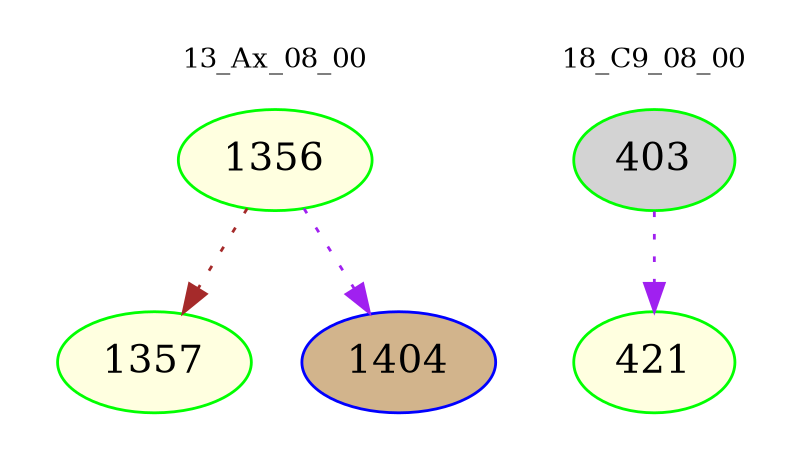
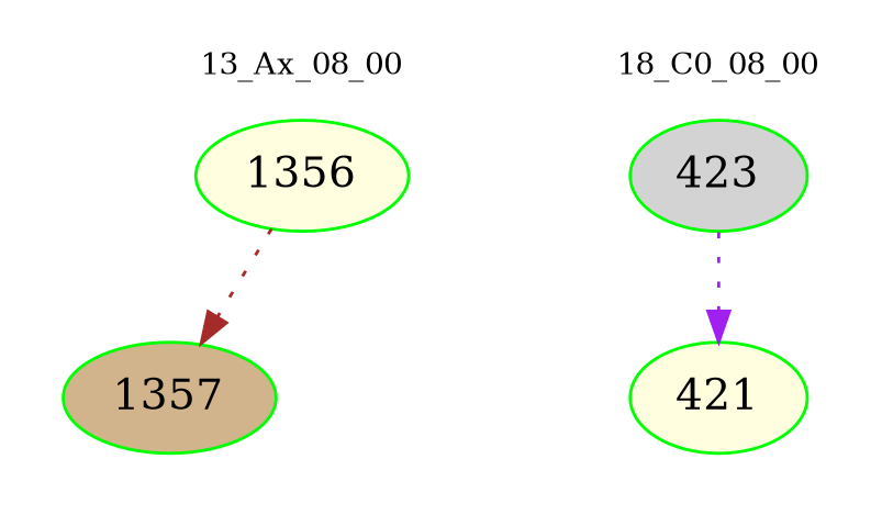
  digraph {
    node [color=green fillcolor=lightyellow style=filled]
    edge [color=purple style=dotted]
    n1 [label=1356]
-   n2 [label=1357]
-   n3 [color=blue fillcolor=tan label=1404]
-   n4 [fillcolor=lightgrey label=403]
+   n2 [fillcolor=tan label=1357]
+   n4 [fillcolor=lightgrey label=423]
    n5 [label=421]
    subgraph cluster_1 {
      color=white
      fontsize=10
      label="13_Ax_08_00"
      n1
      n2
-     n3
    }
    subgraph cluster_2 {
      color=white
      fontsize=10
-     label="18_C9_08_00"
+     label="18_C0_08_00"
      n4
      n5
    }
    n1 -> n2 [color=brown]
-   n1 -> n3
    n4 -> n5
  }
